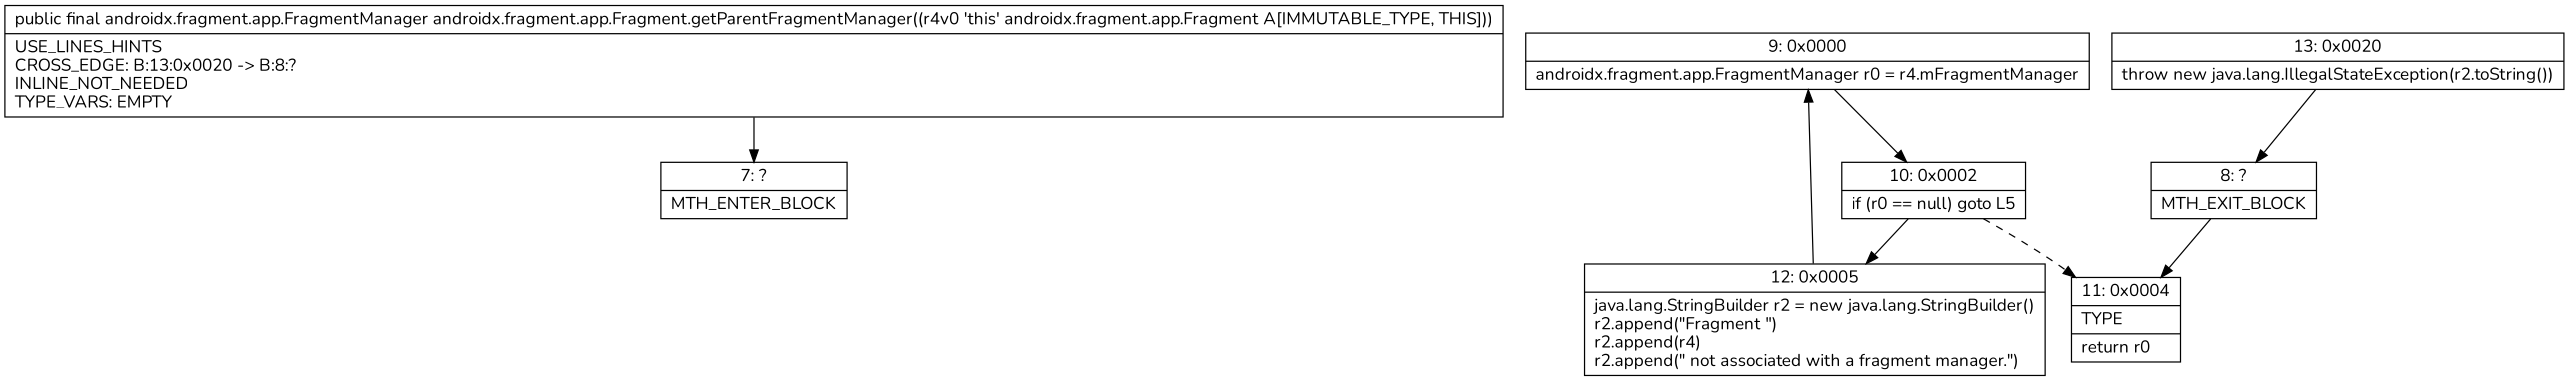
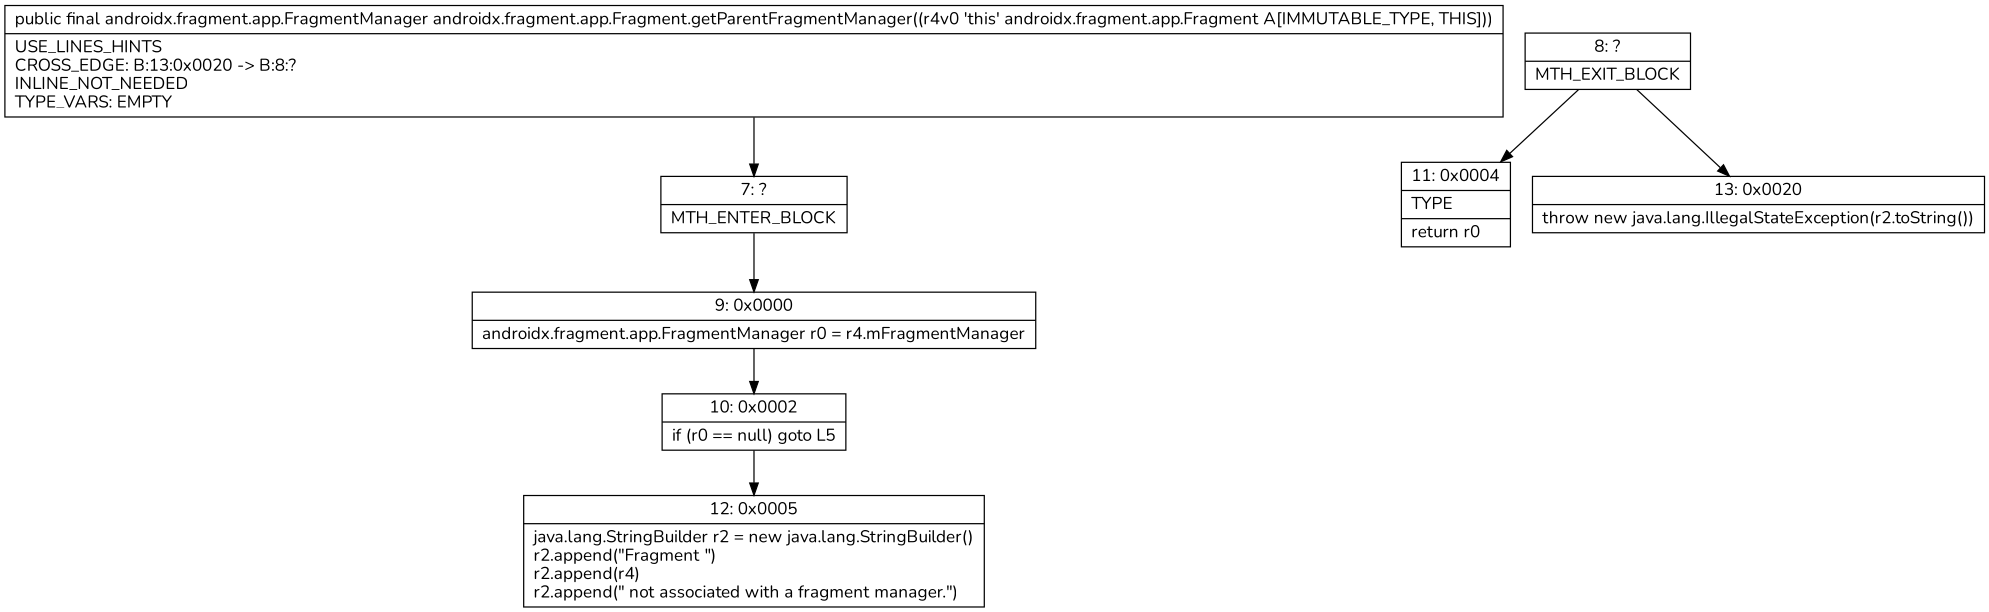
  digraph {
    fontname=Nunito
    node [fontname=Nunito shape=record]
    edge [fontname=Nunito]
    n1 [label="{7\:\ ?|MTH_ENTER_BLOCK\l}"]
    n2 [label="{9\:\ 0x0000|androidx.fragment.app.FragmentManager r0 = r4.mFragmentManager\l}"]
    n3 [label="{10\:\ 0x0002|if (r0 == null) goto L5\l}"]
    n4 [label="{11\:\ 0x0004|TYPE\l|return r0\l}"]
    n5 [label="{12\:\ 0x0005|java.lang.StringBuilder r2 = new java.lang.StringBuilder()\lr2.append(\"Fragment \")\lr2.append(r4)\lr2.append(\" not associated with a fragment manager.\")\l}"]
    n6 [label="{8\:\ ?|MTH_EXIT_BLOCK\l}"]
    n7 [label="{13\:\ 0x0020|throw new java.lang.IllegalStateException(r2.toString())\l}"]
    n8 [label="{public final androidx.fragment.app.FragmentManager androidx.fragment.app.Fragment.getParentFragmentManager((r4v0 'this' androidx.fragment.app.Fragment A[IMMUTABLE_TYPE, THIS]))  | USE_LINES_HINTS\lCROSS_EDGE: B:13:0x0020 \-\> B:8:?\lINLINE_NOT_NEEDED\lTYPE_VARS: EMPTY\l}"]
-   n5 -> n2
+   n1 -> n2
    n2 -> n3
-   n3 -> n4 [style=dashed]
    n3 -> n5
    n6 -> n4
-   n7 -> n6
+   n6 -> n7
    n8 -> n1
  }
